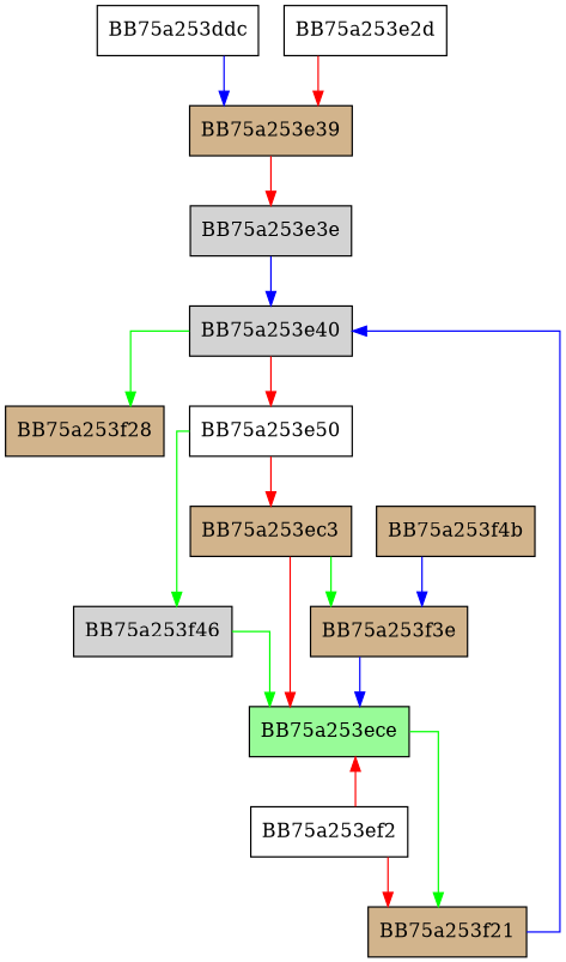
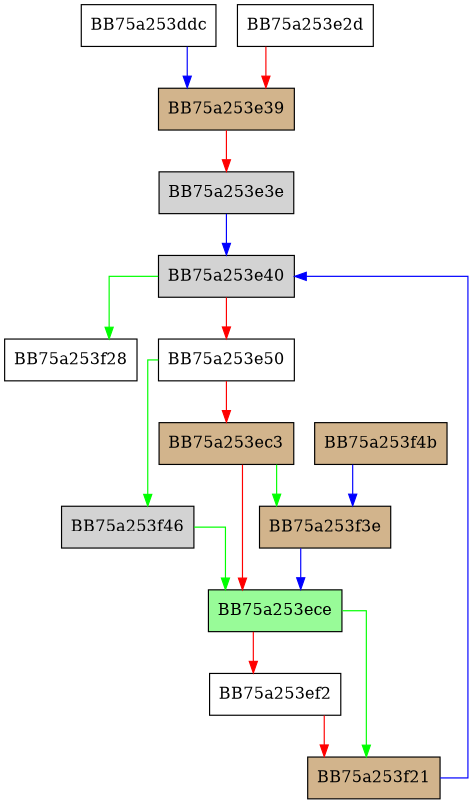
  digraph {
    splines=ortho
    node [fillcolor=tan shape=box style=filled]
    edge [color=red]
    BB75a253e39
    BB75a253ddc [fillcolor=white]
    BB75a253e3e [fillcolor=lightgrey]
    BB75a253e2d [fillcolor=white]
    BB75a253e40 [fillcolor=lightgrey]
-   BB75a253f28
+   BB75a253f28 [fillcolor=white]
    BB75a253e50 [fillcolor=white]
    BB75a253f46 [fillcolor=lightgrey]
    BB75a253ec3
    BB75a253ece [fillcolor=palegreen]
    BB75a253f3e
    BB75a253f21
    BB75a253ef2 [fillcolor=white]
    BB75a253f4b
    BB75a253e39 -> BB75a253e3e
    BB75a253ddc -> BB75a253e39 [color=blue]
    BB75a253e3e -> BB75a253e40 [color=blue]
    BB75a253e2d -> BB75a253e39
    BB75a253e40 -> BB75a253f28 [color=green]
    BB75a253e40 -> BB75a253e50
    BB75a253e50 -> BB75a253f46 [color=green]
    BB75a253e50 -> BB75a253ec3
    BB75a253f46 -> BB75a253ece [color=green]
    BB75a253ec3 -> BB75a253ece
    BB75a253ec3 -> BB75a253f3e [color=green]
    BB75a253ece -> BB75a253f21 [color=green]
-   BB75a253ef2 -> BB75a253ece
+   BB75a253ece -> BB75a253ef2
    BB75a253f3e -> BB75a253ece [color=blue]
    BB75a253f21 -> BB75a253e40 [color=blue]
    BB75a253ef2 -> BB75a253f21
    BB75a253f4b -> BB75a253f3e [color=blue]
  }
